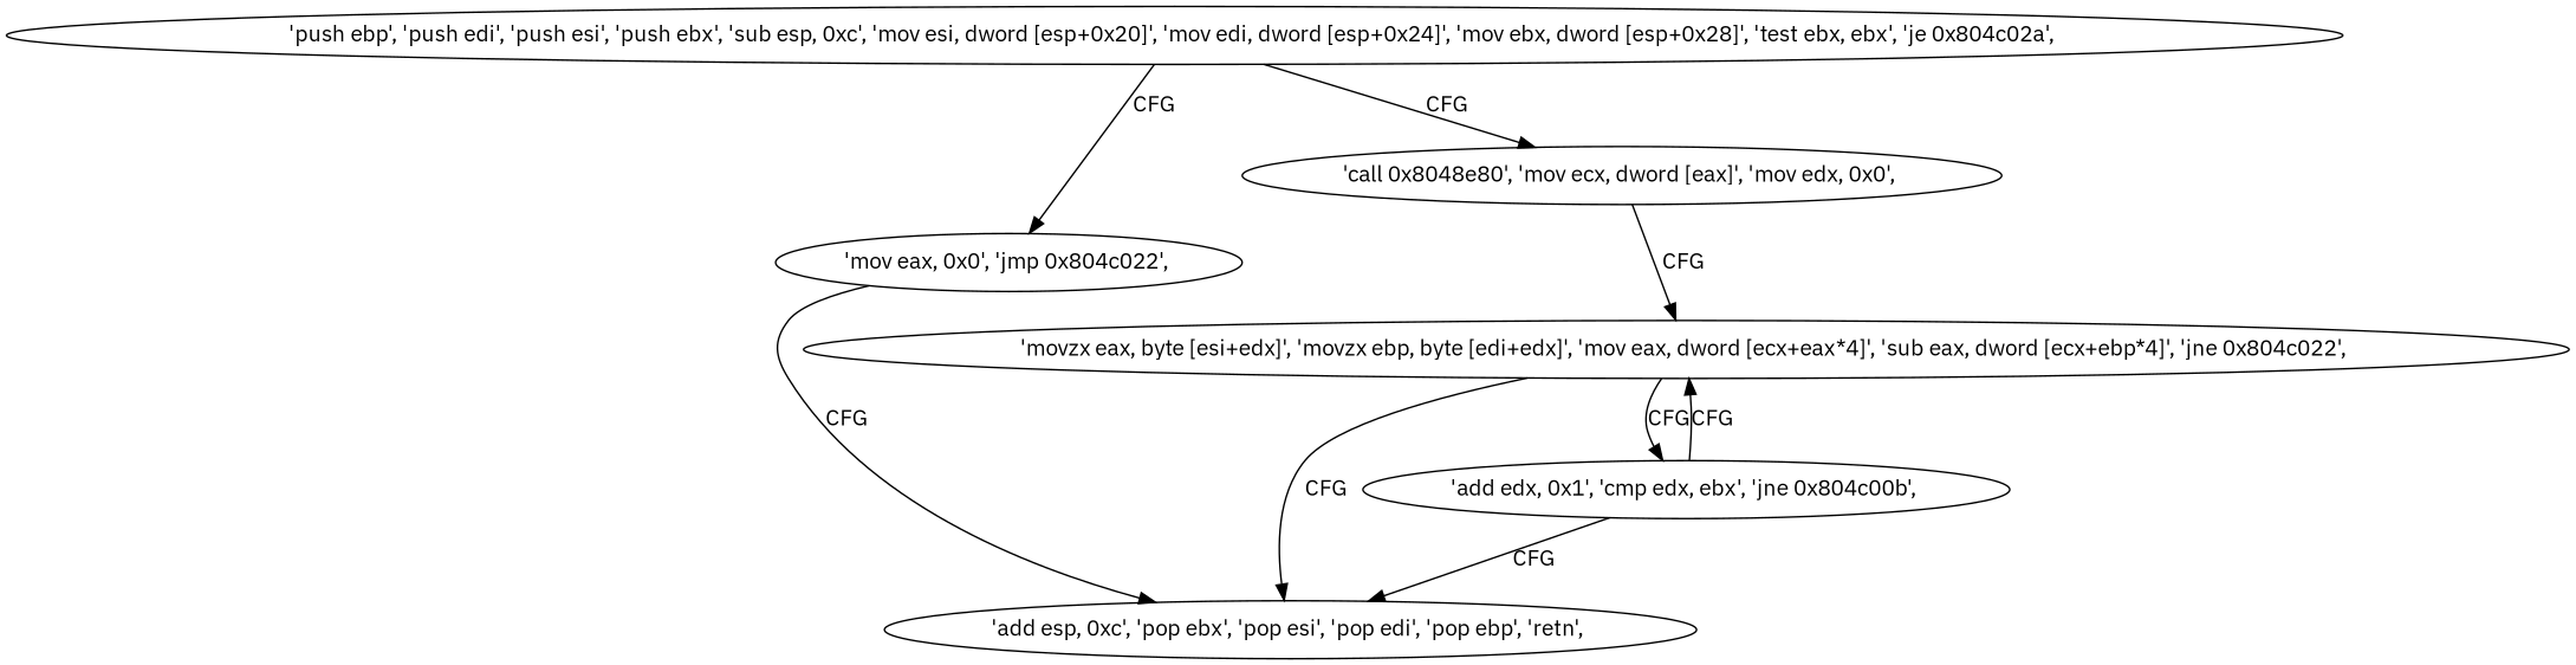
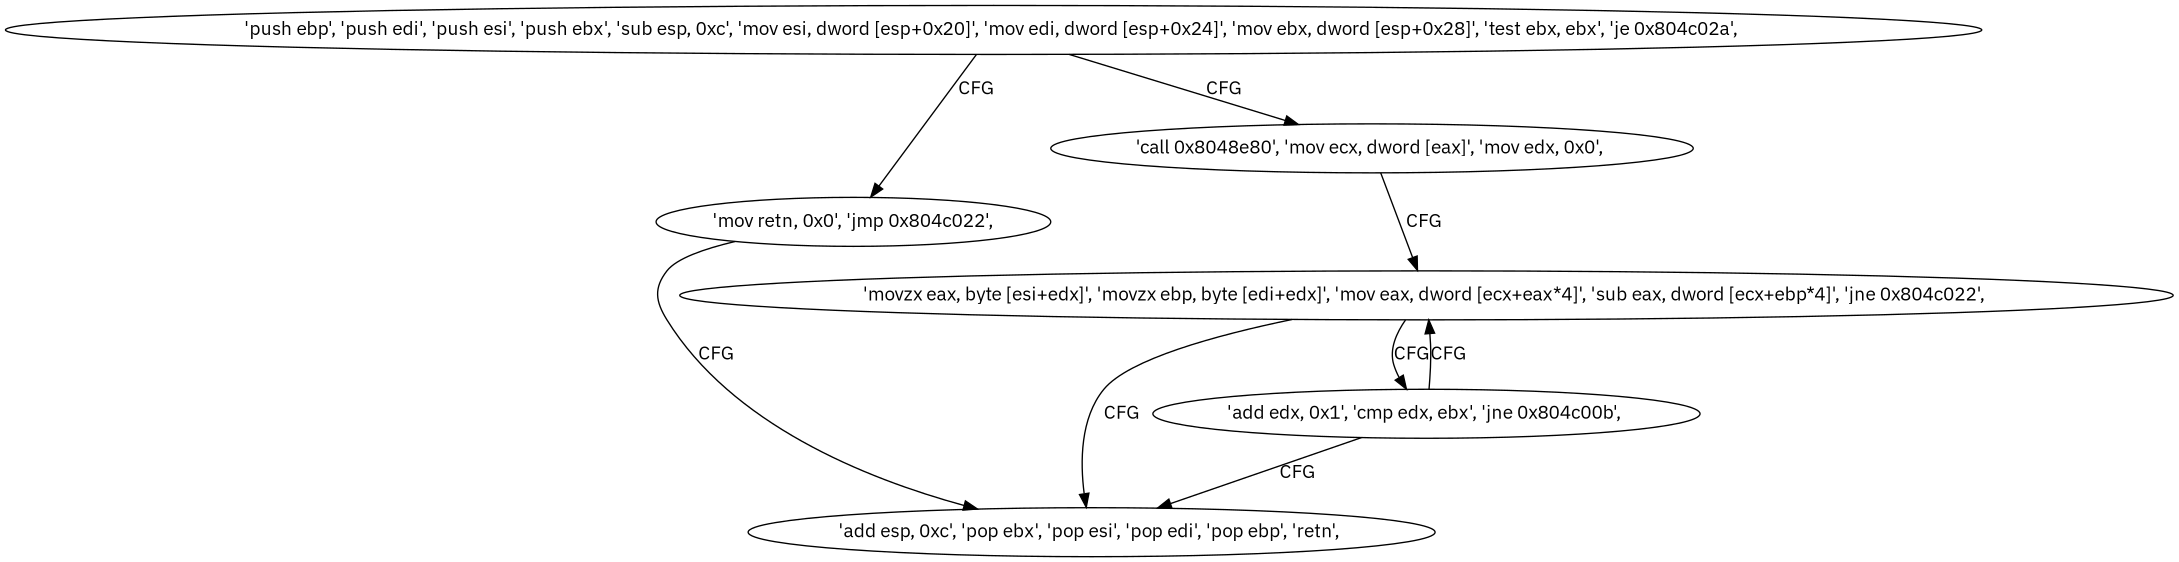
  digraph {
    fontname="IBM Plex Sans"
    node [fontname="IBM Plex Sans"]
    edge [fontname="IBM Plex Sans"]
    n1 [label="'push ebp', 'push edi', 'push esi', 'push ebx', 'sub esp, 0xc', 'mov esi, dword [esp+0x20]', 'mov edi, dword [esp+0x24]', 'mov ebx, dword [esp+0x28]', 'test ebx, ebx', 'je 0x804c02a', "]
-   n2 [label="'mov eax, 0x0', 'jmp 0x804c022', "]
+   n2 [label="'mov retn, 0x0', 'jmp 0x804c022',"]
    n3 [label="'call 0x8048e80', 'mov ecx, dword [eax]', 'mov edx, 0x0', "]
    n4 [label="'add esp, 0xc', 'pop ebx', 'pop esi', 'pop edi', 'pop ebp', 'retn', "]
    n5 [label="'movzx eax, byte [esi+edx]', 'movzx ebp, byte [edi+edx]', 'mov eax, dword [ecx+eax*4]', 'sub eax, dword [ecx+ebp*4]', 'jne 0x804c022', "]
    n6 [label="'add edx, 0x1', 'cmp edx, ebx', 'jne 0x804c00b', "]
    n1 -> n2 [label=CFG]
    n1 -> n3 [label=CFG]
    n2 -> n4 [label=CFG]
    n3 -> n5 [label=CFG]
    n5 -> n4 [label=CFG]
    n5 -> n6 [label=CFG]
    n6 -> n4 [label=CFG]
    n6 -> n5 [label=CFG]
  }
